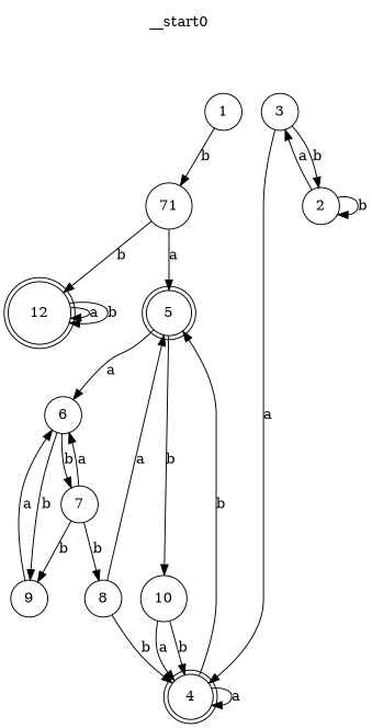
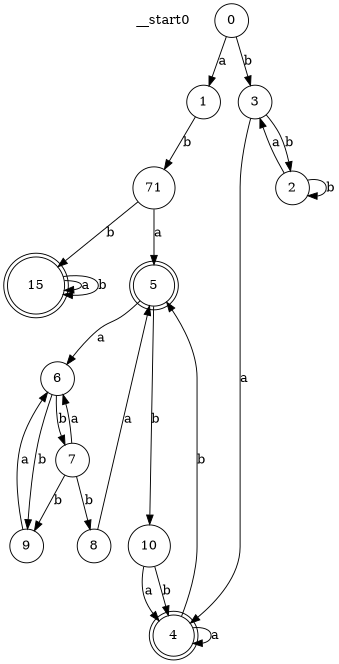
  digraph {
    rankdir=TB
    node [shape=circle color=black fillcolor=white style=filled]
    __start0 [shape=none color="" fillcolor="" style=""]
+   n2 [label=0]
    n3 [label=1]
    n4 [label=3]
    n5 [label=71]
    n6 [label=2]
    n7 [label=4 shape=doublecircle style="rounded,filled"]
    n8 [label=5 shape=doublecircle style="rounded,filled"]
-   n9 [label=12 shape=doublecircle style="rounded,filled"]
+   n9 [label=15 shape=doublecircle style="rounded,filled"]
    n10 [label=6]
    n11 [label=10]
    n12 [label=7]
    n13 [label=9]
    n14 [label=8]
+   n2 -> n3 [label=a]
+   n2 -> n4 [label=b]
    n3 -> n5 [label=b]
    n4 -> n6 [label=b]
    n4 -> n7 [label=a]
    n5 -> n8 [label=a]
    n5 -> n9 [label=b]
    n6 -> n4 [label=a]
    n6 -> n6 [label=b]
    n7 -> n7 [label=a]
    n7 -> n8 [label=b]
    n8 -> n10 [label=a]
    n8 -> n11 [label=b]
    n9 -> n9 [label=a]
    n9 -> n9 [label=b]
    n10 -> n12 [label=b]
    n10 -> n13 [label=b]
    n11 -> n7 [label=a]
    n11 -> n7 [label=b]
    n12 -> n10 [label=a]
    n12 -> n13 [label=b]
    n12 -> n14 [label=b]
    n13 -> n10 [label=a]
-   n14 -> n7 [label=b]
    n14 -> n8 [label=a]
  }
